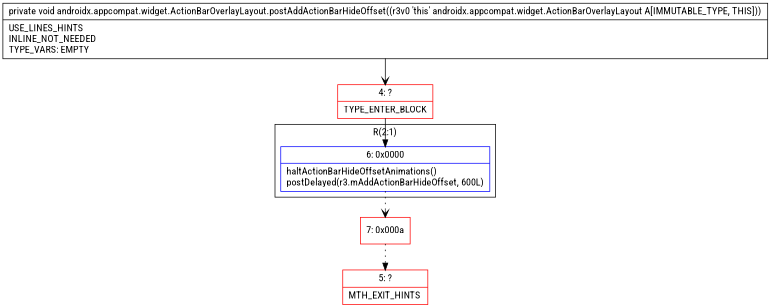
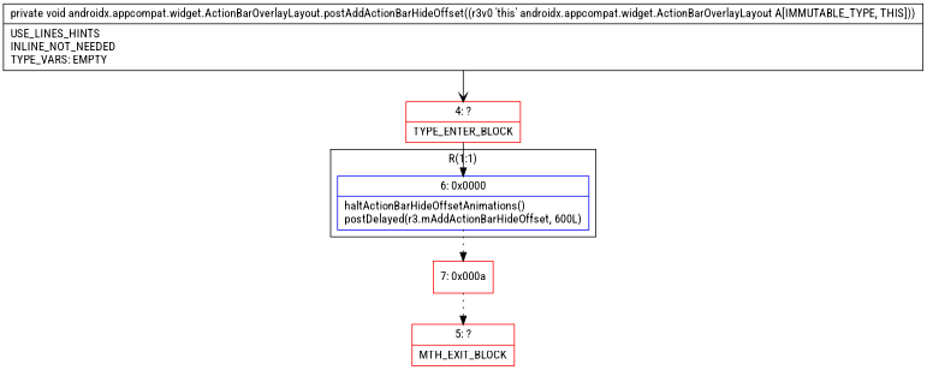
  digraph {
    fontname="Roboto Condensed"
    node [color=red fontname="Roboto Condensed" shape=record]
    edge [arrowhead=vee fontname="Roboto Condensed" style=dotted]
    n1 [color=blue label="{6\:\ 0x0000|haltActionBarHideOffsetAnimations()\lpostDelayed(r3.mAddActionBarHideOffset, 600L)\l}"]
    n2 [label="{7\:\ 0x000a}"]
-   n3 [label="{5\:\ ?|MTH_EXIT_HINTS\l}"]
+   n3 [label="{5\:\ ?|MTH_EXIT_BLOCK\l}"]
    n4 [label="{4\:\ ?|TYPE_ENTER_BLOCK\l}"]
    n5 [label="{private void androidx.appcompat.widget.ActionBarOverlayLayout.postAddActionBarHideOffset((r3v0 'this' androidx.appcompat.widget.ActionBarOverlayLayout A[IMMUTABLE_TYPE, THIS]))  | USE_LINES_HINTS\lINLINE_NOT_NEEDED\lTYPE_VARS: EMPTY\l}" color=""]
    subgraph cluster_1 {
-     label="R(2:1)"
+     label="R(1:1)"
      n1
    }
-   n1 -> n2
+   n1 -> n2 [arrowhead=normal]
    n2 -> n3 [arrowhead=normal]
    n4 -> n1 [arrowhead=normal style=solid]
    n5 -> n4 [style=solid]
  }
